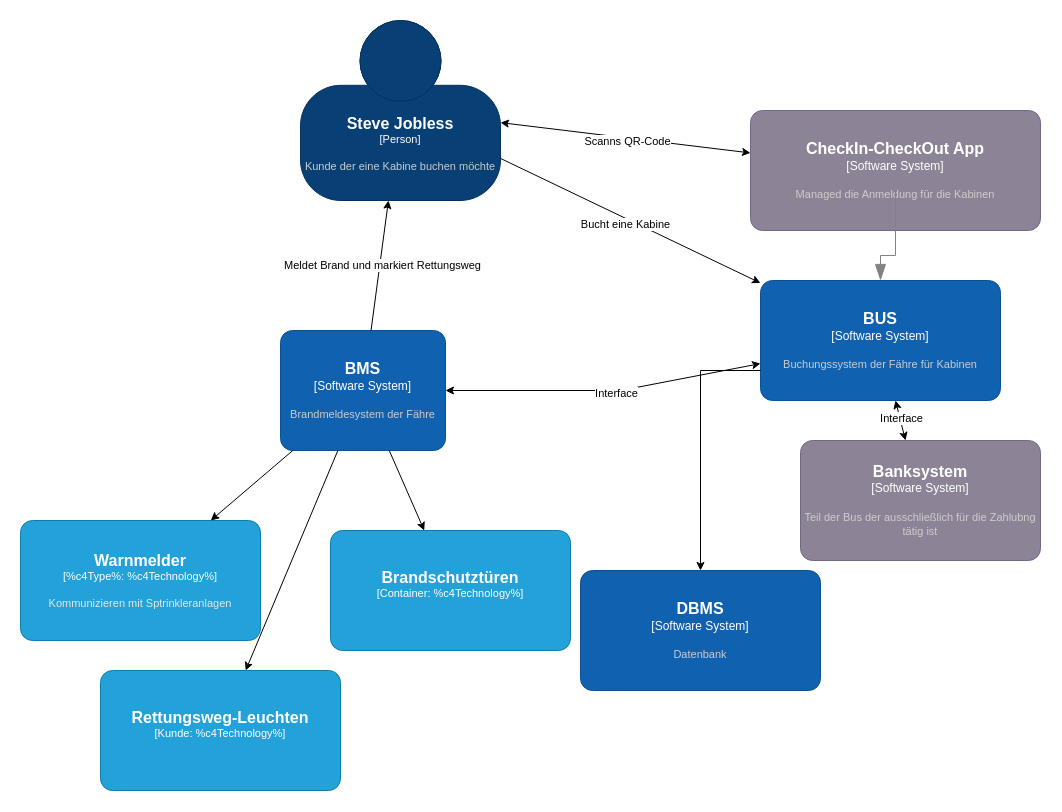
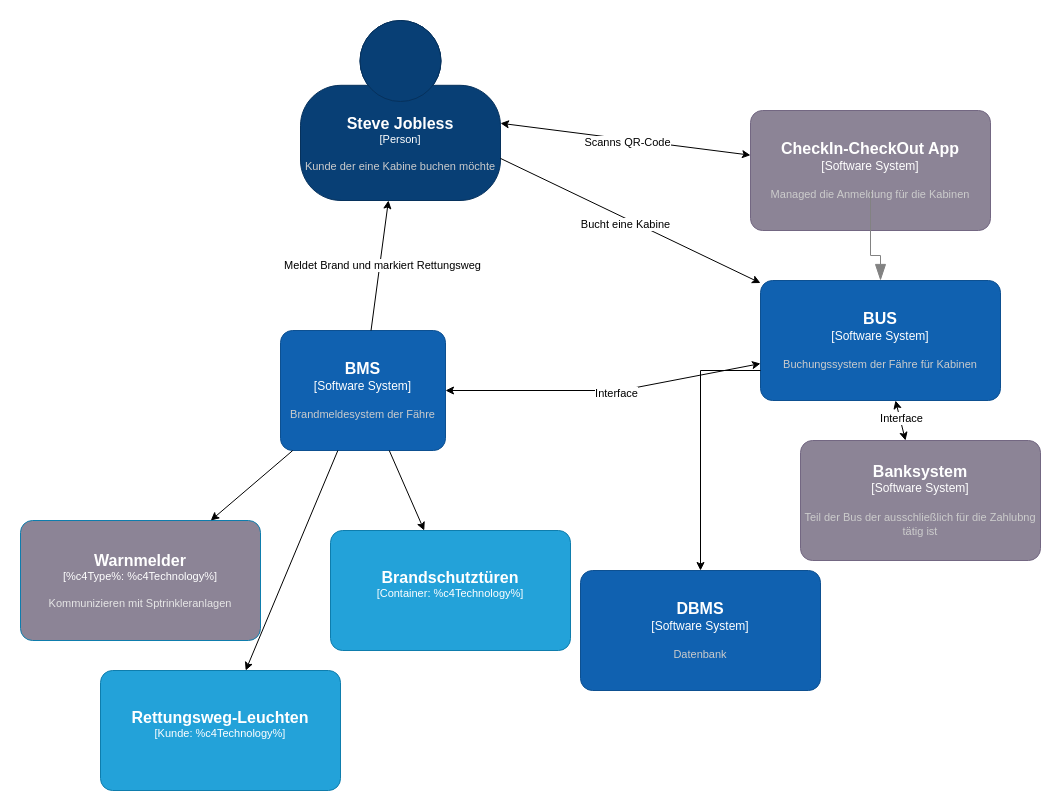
  <mxCell id="0" />
  <mxCell id="1" parent="0" />
  <mxCell id="2" value="&lt;font style=&quot;font-size: 16px&quot;&gt;&lt;b&gt;Steve Jobless&lt;/b&gt;&lt;/font&gt;&lt;div&gt;[Person]&lt;/div&gt;&lt;br&gt;&lt;div&gt;&lt;font style=&quot;font-size: 11px&quot;&gt;&lt;font color=&quot;#cccccc&quot;&gt;Kunde der eine Kabine buchen möchte&lt;/font&gt;&lt;/div&gt;" style="html=1;fontSize=11;dashed=0;whiteSpace=wrap;fillColor=#083F75;strokeColor=#06315C;fontColor=#ffffff;shape=mxgraph.c4.person2;align=center;metaEdit=1;points=[[0.5,0,0],[1,0.5,0],[1,0.75,0],[0.75,1,0],[0.5,1,0],[0.25,1,0],[0,0.75,0],[0,0.5,0]];resizable=0;" parent="1" vertex="1"><mxGeometry x="300" y="20" width="200" height="180" as="geometry" /></mxCell>
  <mxCell id="3" value="&lt;font style=&quot;font-size: 16px&quot;&gt;&lt;b&gt;BUS&lt;/b&gt;&lt;/font&gt;&lt;div&gt;[Software System]&lt;/div&gt;&lt;br&gt;&lt;div&gt;&lt;font style=&quot;font-size: 11px&quot;&gt;&lt;font color=&quot;#cccccc&quot;&gt;Buchungssystem der Fähre für Kabinen&lt;/font&gt;&lt;/div&gt;" style="rounded=1;whiteSpace=wrap;html=1;labelBackgroundColor=none;fillColor=#1061B0;fontColor=#ffffff;align=center;arcSize=10;strokeColor=#0D5091;metaEdit=1;resizable=0;points=[[0.25,0,0],[0.5,0,0],[0.75,0,0],[1,0.25,0],[1,0.5,0],[1,0.75,0],[0.75,1,0],[0.5,1,0],[0.25,1,0],[0,0.75,0],[0,0.5,0],[0,0.25,0]];" parent="1" vertex="1"><mxGeometry x="760" y="280" width="240" height="120" as="geometry" /></mxCell>
  <mxCell id="4" value="&lt;font style=&quot;font-size: 16px&quot;&gt;&lt;b&gt;BMS&lt;/b&gt;&lt;/font&gt;&lt;div&gt;[Software System]&lt;/div&gt;&lt;br&gt;&lt;div&gt;&lt;font style=&quot;font-size: 11px&quot;&gt;&lt;font color=&quot;#cccccc&quot;&gt;Brandmeldesystem der Fähre&lt;/font&gt;&lt;/div&gt;" style="rounded=1;whiteSpace=wrap;html=1;labelBackgroundColor=none;fillColor=#1061B0;fontColor=#ffffff;align=center;arcSize=10;strokeColor=#0D5091;metaEdit=1;resizable=0;points=[[0.25,0,0],[0.5,0,0],[0.75,0,0],[1,0.25,0],[1,0.5,0],[1,0.75,0],[0.75,1,0],[0.5,1,0],[0.25,1,0],[0,0.75,0],[0,0.5,0],[0,0.25,0]];" parent="1" vertex="1"><mxGeometry x="280" y="330" width="165" height="120" as="geometry" /></mxCell>
  <mxCell id="5" value="" style="endArrow=classic;startArrow=classic;html=1;rounded=0;" parent="1" source="4" target="3" edge="1"><mxGeometry width="50" height="50" relative="1" as="geometry"><mxPoint x="610" y="510" as="sourcePoint" /><mxPoint x="660" y="460" as="targetPoint" /><Array as="points"><mxPoint x="620" y="390" /></Array></mxGeometry></mxCell>
  <mxCell id="6" value="Interface" style="edgeLabel;html=1;align=center;verticalAlign=middle;resizable=0;points=[];" parent="5" vertex="1" connectable="0"><mxGeometry x="0.07" y="-2" relative="1" as="geometry"><mxPoint as="offset" /></mxGeometry></mxCell>
- <mxCell id="7" value="&lt;font style=&quot;font-size: 16px&quot;&gt;&lt;b&gt;CheckIn-CheckOut App&lt;/b&gt;&lt;/font&gt;&lt;div&gt;[Software System]&lt;/div&gt;&lt;br&gt;&lt;div&gt;&lt;font style=&quot;font-size: 11px&quot;&gt;&lt;font color=&quot;#cccccc&quot;&gt;Managed die Anmeldung für die Kabinen&lt;/font&gt;&lt;/div&gt;" style="rounded=1;whiteSpace=wrap;html=1;labelBackgroundColor=none;fillColor=#8C8496;fontColor=#ffffff;align=center;arcSize=10;strokeColor=#736782;metaEdit=1;resizable=0;points=[[0.25,0,0],[0.5,0,0],[0.75,0,0],[1,0.25,0],[1,0.5,0],[1,0.75,0],[0.75,1,0],[0.5,1,0],[0.25,1,0],[0,0.75,0],[0,0.5,0],[0,0.25,0]];" parent="1" vertex="1"><mxGeometry x="750" y="110" width="290" height="120" as="geometry" /></mxCell>
+ <mxCell id="7" value="&lt;font style=&quot;font-size: 16px&quot;&gt;&lt;b&gt;CheckIn-CheckOut App&lt;/b&gt;&lt;/font&gt;&lt;div&gt;[Software System]&lt;/div&gt;&lt;br&gt;&lt;div&gt;&lt;font style=&quot;font-size: 11px&quot;&gt;&lt;font color=&quot;#cccccc&quot;&gt;Managed die Anmeldung für die Kabinen&lt;/font&gt;&lt;/div&gt;" style="rounded=1;whiteSpace=wrap;html=1;labelBackgroundColor=none;fillColor=#8C8496;fontColor=#ffffff;align=center;arcSize=10;strokeColor=#736782;metaEdit=1;resizable=0;points=[[0.25,0,0],[0.5,0,0],[0.75,0,0],[1,0.25,0],[1,0.5,0],[1,0.75,0],[0.75,1,0],[0.5,1,0],[0.25,1,0],[0,0.75,0],[0,0.5,0],[0,0.25,0]];" parent="1" vertex="1"><mxGeometry x="750" y="110" width="240" height="120" as="geometry" /></mxCell>
  <mxCell id="8" value="" style="endArrow=blockThin;html=1;fontSize=10;fontColor=#404040;strokeWidth=1;endFill=1;strokeColor=#828282;elbow=vertical;metaEdit=1;endSize=14;startSize=14;jumpStyle=arc;jumpSize=16;rounded=0;edgeStyle=orthogonalEdgeStyle;exitX=0.5;exitY=0.667;exitDx=0;exitDy=0;exitPerimeter=0;" parent="1" source="7" target="3" edge="1"><mxGeometry width="240" relative="1" as="geometry"><mxPoint x="510" y="590" as="sourcePoint" /><mxPoint x="750" y="590" as="targetPoint" /></mxGeometry></mxCell>
  <mxCell id="9" value="" style="endArrow=classic;startArrow=classic;html=1;rounded=0;" parent="1" source="2" target="7" edge="1"><mxGeometry width="50" height="50" relative="1" as="geometry"><mxPoint x="610" y="620" as="sourcePoint" /><mxPoint x="660" y="570" as="targetPoint" /></mxGeometry></mxCell>
  <mxCell id="10" value="Scanns QR-Code" style="edgeLabel;html=1;align=center;verticalAlign=middle;resizable=0;points=[];" parent="9" vertex="1" connectable="0"><mxGeometry x="0.019" y="-3" relative="1" as="geometry"><mxPoint as="offset" /></mxGeometry></mxCell>
  <mxCell id="11" value="" style="endArrow=classic;html=1;rounded=0;" parent="1" source="2" target="3" edge="1"><mxGeometry width="50" height="50" relative="1" as="geometry"><mxPoint x="610" y="620" as="sourcePoint" /><mxPoint x="660" y="570" as="targetPoint" /></mxGeometry></mxCell>
  <mxCell id="12" value="Bucht eine Kabine" style="edgeLabel;html=1;align=center;verticalAlign=middle;resizable=0;points=[];" parent="11" vertex="1" connectable="0"><mxGeometry x="-0.024" y="-5" relative="1" as="geometry"><mxPoint as="offset" /></mxGeometry></mxCell>
  <mxCell id="13" value="" style="endArrow=classic;html=1;rounded=0;" parent="1" source="4" target="2" edge="1"><mxGeometry width="50" height="50" relative="1" as="geometry"><mxPoint x="610" y="620" as="sourcePoint" /><mxPoint x="660" y="570" as="targetPoint" /></mxGeometry></mxCell>
  <mxCell id="14" value="Meldet Brand und markiert Rettungsweg" style="edgeLabel;html=1;align=center;verticalAlign=middle;resizable=0;points=[];" parent="13" vertex="1" connectable="0"><mxGeometry y="-2" relative="1" as="geometry"><mxPoint as="offset" /></mxGeometry></mxCell>
  <mxCell id="15" value="&lt;font style=&quot;font-size: 16px&quot;&gt;&lt;b&gt;Banksystem&lt;/b&gt;&lt;/font&gt;&lt;div&gt;[Software System]&lt;/div&gt;&lt;br&gt;&lt;div&gt;&lt;font style=&quot;font-size: 11px&quot;&gt;&lt;font color=&quot;#cccccc&quot;&gt;Teil der Bus der ausschließlich für die Zahlubng tätig ist&lt;/font&gt;&lt;/div&gt;" style="rounded=1;whiteSpace=wrap;html=1;labelBackgroundColor=none;fillColor=#8C8496;fontColor=#ffffff;align=center;arcSize=10;strokeColor=#736782;metaEdit=1;resizable=0;points=[[0.25,0,0],[0.5,0,0],[0.75,0,0],[1,0.25,0],[1,0.5,0],[1,0.75,0],[0.75,1,0],[0.5,1,0],[0.25,1,0],[0,0.75,0],[0,0.5,0],[0,0.25,0]];" parent="1" vertex="1"><mxGeometry x="800" y="440" width="240" height="120" as="geometry" /></mxCell>
  <mxCell id="16" value="" style="endArrow=classic;startArrow=classic;html=1;rounded=0;" parent="1" source="15" target="3" edge="1"><mxGeometry width="50" height="50" relative="1" as="geometry"><mxPoint x="610" y="620" as="sourcePoint" /><mxPoint x="660" y="570" as="targetPoint" /></mxGeometry></mxCell>
  <mxCell id="17" value="Interface" style="edgeLabel;html=1;align=center;verticalAlign=middle;resizable=0;points=[];" parent="16" vertex="1" connectable="0"><mxGeometry x="0.125" y="-1" relative="1" as="geometry"><mxPoint as="offset" /></mxGeometry></mxCell>
- <mxCell id="18" value="&lt;font style=&quot;font-size: 16px&quot;&gt;&lt;b&gt;Warnmelder&lt;/b&gt;&lt;/font&gt;&lt;div&gt;[%c4Type%: %c4Technology%]&lt;/div&gt;&lt;br&gt;&lt;div&gt;&lt;font style=&quot;font-size: 11px&quot;&gt;&lt;font color=&quot;#E6E6E6&quot;&gt;Kommunizieren mit Sptrinkleranlagen&lt;/font&gt;&lt;/div&gt;" style="rounded=1;whiteSpace=wrap;html=1;fontSize=11;labelBackgroundColor=none;fillColor=#23A2D9;fontColor=#ffffff;align=center;arcSize=10;strokeColor=#0E7DAD;metaEdit=1;resizable=0;points=[[0.25,0,0],[0.5,0,0],[0.75,0,0],[1,0.25,0],[1,0.5,0],[1,0.75,0],[0.75,1,0],[0.5,1,0],[0.25,1,0],[0,0.75,0],[0,0.5,0],[0,0.25,0]];" parent="1" vertex="1"><mxGeometry x="20" y="520" width="240" height="120" as="geometry" /></mxCell>
+ <mxCell id="18" value="&lt;font style=&quot;font-size: 16px&quot;&gt;&lt;b&gt;Warnmelder&lt;/b&gt;&lt;/font&gt;&lt;div&gt;[%c4Type%: %c4Technology%]&lt;/div&gt;&lt;br&gt;&lt;div&gt;&lt;font style=&quot;font-size: 11px&quot;&gt;&lt;font color=&quot;#E6E6E6&quot;&gt;Kommunizieren mit Sptrinkleranlagen&lt;/font&gt;&lt;/div&gt;" style="rounded=1;whiteSpace=wrap;html=1;fontSize=11;labelBackgroundColor=none;fillColor=#8c8496;fontColor=#ffffff;align=center;arcSize=10;strokeColor=#0E7DAD;metaEdit=1;resizable=0;points=[[0.25,0,0],[0.5,0,0],[0.75,0,0],[1,0.25,0],[1,0.5,0],[1,0.75,0],[0.75,1,0],[0.5,1,0],[0.25,1,0],[0,0.75,0],[0,0.5,0],[0,0.25,0]];" parent="1" vertex="1"><mxGeometry x="20" y="520" width="240" height="120" as="geometry" /></mxCell>
  <mxCell id="19" value="&lt;font style=&quot;font-size: 16px&quot;&gt;&lt;b&gt;Brandschutztüren&lt;/b&gt;&lt;/font&gt;&lt;div&gt;[Container: %c4Technology%]&lt;/div&gt;&lt;br&gt;&lt;div&gt;&lt;font style=&quot;font-size: 11px&quot;&gt;&lt;font color=&quot;#E6E6E6&quot;&gt;&lt;/font&gt;&lt;/div&gt;" style="rounded=1;whiteSpace=wrap;html=1;fontSize=11;labelBackgroundColor=none;fillColor=#23A2D9;fontColor=#ffffff;align=center;arcSize=10;strokeColor=#0E7DAD;metaEdit=1;resizable=0;points=[[0.25,0,0],[0.5,0,0],[0.75,0,0],[1,0.25,0],[1,0.5,0],[1,0.75,0],[0.75,1,0],[0.5,1,0],[0.25,1,0],[0,0.75,0],[0,0.5,0],[0,0.25,0]];" parent="1" vertex="1"><mxGeometry x="330" y="530" width="240" height="120" as="geometry" /></mxCell>
  <mxCell id="20" value="&lt;font style=&quot;font-size: 16px&quot;&gt;&lt;b&gt;Rettungsweg-Leuchten&lt;/b&gt;&lt;/font&gt;&lt;div&gt;[Kunde: %c4Technology%]&lt;/div&gt;&lt;br&gt;&lt;div&gt;&lt;font style=&quot;font-size: 11px&quot;&gt;&lt;font color=&quot;#E6E6E6&quot;&gt;&lt;/font&gt;&lt;/div&gt;" style="rounded=1;whiteSpace=wrap;html=1;fontSize=11;labelBackgroundColor=none;fillColor=#23A2D9;fontColor=#ffffff;align=center;arcSize=10;strokeColor=#0E7DAD;metaEdit=1;resizable=0;points=[[0.25,0,0],[0.5,0,0],[0.75,0,0],[1,0.25,0],[1,0.5,0],[1,0.75,0],[0.75,1,0],[0.5,1,0],[0.25,1,0],[0,0.75,0],[0,0.5,0],[0,0.25,0]];" parent="1" vertex="1"><mxGeometry x="100" y="670" width="240" height="120" as="geometry" /></mxCell>
  <mxCell id="21" value="" style="endArrow=classic;html=1;rounded=0;" parent="1" source="4" target="19" edge="1"><mxGeometry width="50" height="50" relative="1" as="geometry"><mxPoint x="610" y="620" as="sourcePoint" /><mxPoint x="660" y="570" as="targetPoint" /></mxGeometry></mxCell>
  <mxCell id="22" value="" style="endArrow=classic;html=1;rounded=0;" parent="1" source="4" target="20" edge="1"><mxGeometry width="50" height="50" relative="1" as="geometry"><mxPoint x="610" y="620" as="sourcePoint" /><mxPoint x="660" y="570" as="targetPoint" /></mxGeometry></mxCell>
  <mxCell id="23" value="" style="endArrow=classic;html=1;rounded=0;" parent="1" source="4" target="18" edge="1"><mxGeometry width="50" height="50" relative="1" as="geometry"><mxPoint x="610" y="620" as="sourcePoint" /><mxPoint x="660" y="570" as="targetPoint" /></mxGeometry></mxCell>
  <mxCell id="24" value="&lt;font style=&quot;font-size: 16px&quot;&gt;&lt;b&gt;DBMS&lt;/b&gt;&lt;/font&gt;&lt;div&gt;[Software System]&lt;/div&gt;&lt;br&gt;&lt;div&gt;&lt;font style=&quot;font-size: 11px&quot;&gt;&lt;font color=&quot;#cccccc&quot;&gt;Datenbank&lt;/font&gt;&lt;/div&gt;" style="rounded=1;whiteSpace=wrap;html=1;labelBackgroundColor=none;fillColor=#1061B0;fontColor=#ffffff;align=center;arcSize=10;strokeColor=#0D5091;metaEdit=1;resizable=0;points=[[0.25,0,0],[0.5,0,0],[0.75,0,0],[1,0.25,0],[1,0.5,0],[1,0.75,0],[0.75,1,0],[0.5,1,0],[0.25,1,0],[0,0.75,0],[0,0.5,0],[0,0.25,0]];" vertex="1" parent="1"><mxGeometry x="580" y="570" width="240" height="120" as="geometry" /></mxCell>
  <mxCell id="25" style="edgeStyle=orthogonalEdgeStyle;rounded=0;orthogonalLoop=1;jettySize=auto;html=1;exitX=0;exitY=0.75;exitDx=0;exitDy=0;exitPerimeter=0;entryX=0.5;entryY=0;entryDx=0;entryDy=0;entryPerimeter=0;" edge="1" parent="1" source="3" target="24"><mxGeometry relative="1" as="geometry" /></mxCell>
